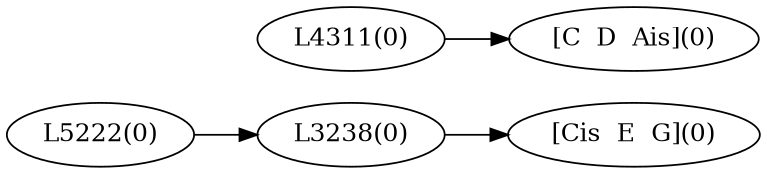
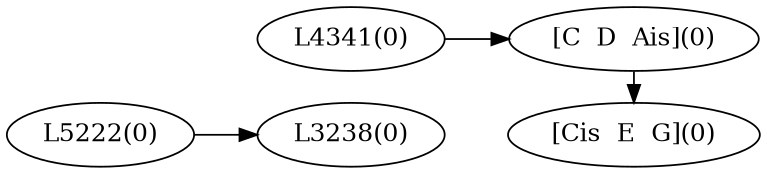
  digraph {
    rankdir=LR
    "L5222(0)"
    n2 [label="L3238(0)"]
-   "L4341(0)" [label="L4311(0)"]
+   "L4341(0)"
    "[Cis  E  G](0)"
    "[C  D  Ais](0)"
    subgraph sub_1 {
      rank=min
      "L5222(0)"
    }
    subgraph sub_2 {
      rank=same
      n2
      "L4341(0)"
    }
    subgraph sub_3 {
      rank=max
      "[Cis  E  G](0)"
      "[C  D  Ais](0)"
    }
    "L5222(0)" -> n2
-   n2 -> "[Cis  E  G](0)"
+   "[C  D  Ais](0)" -> "[Cis  E  G](0)"
    "L4341(0)" -> "[C  D  Ais](0)"
  }
